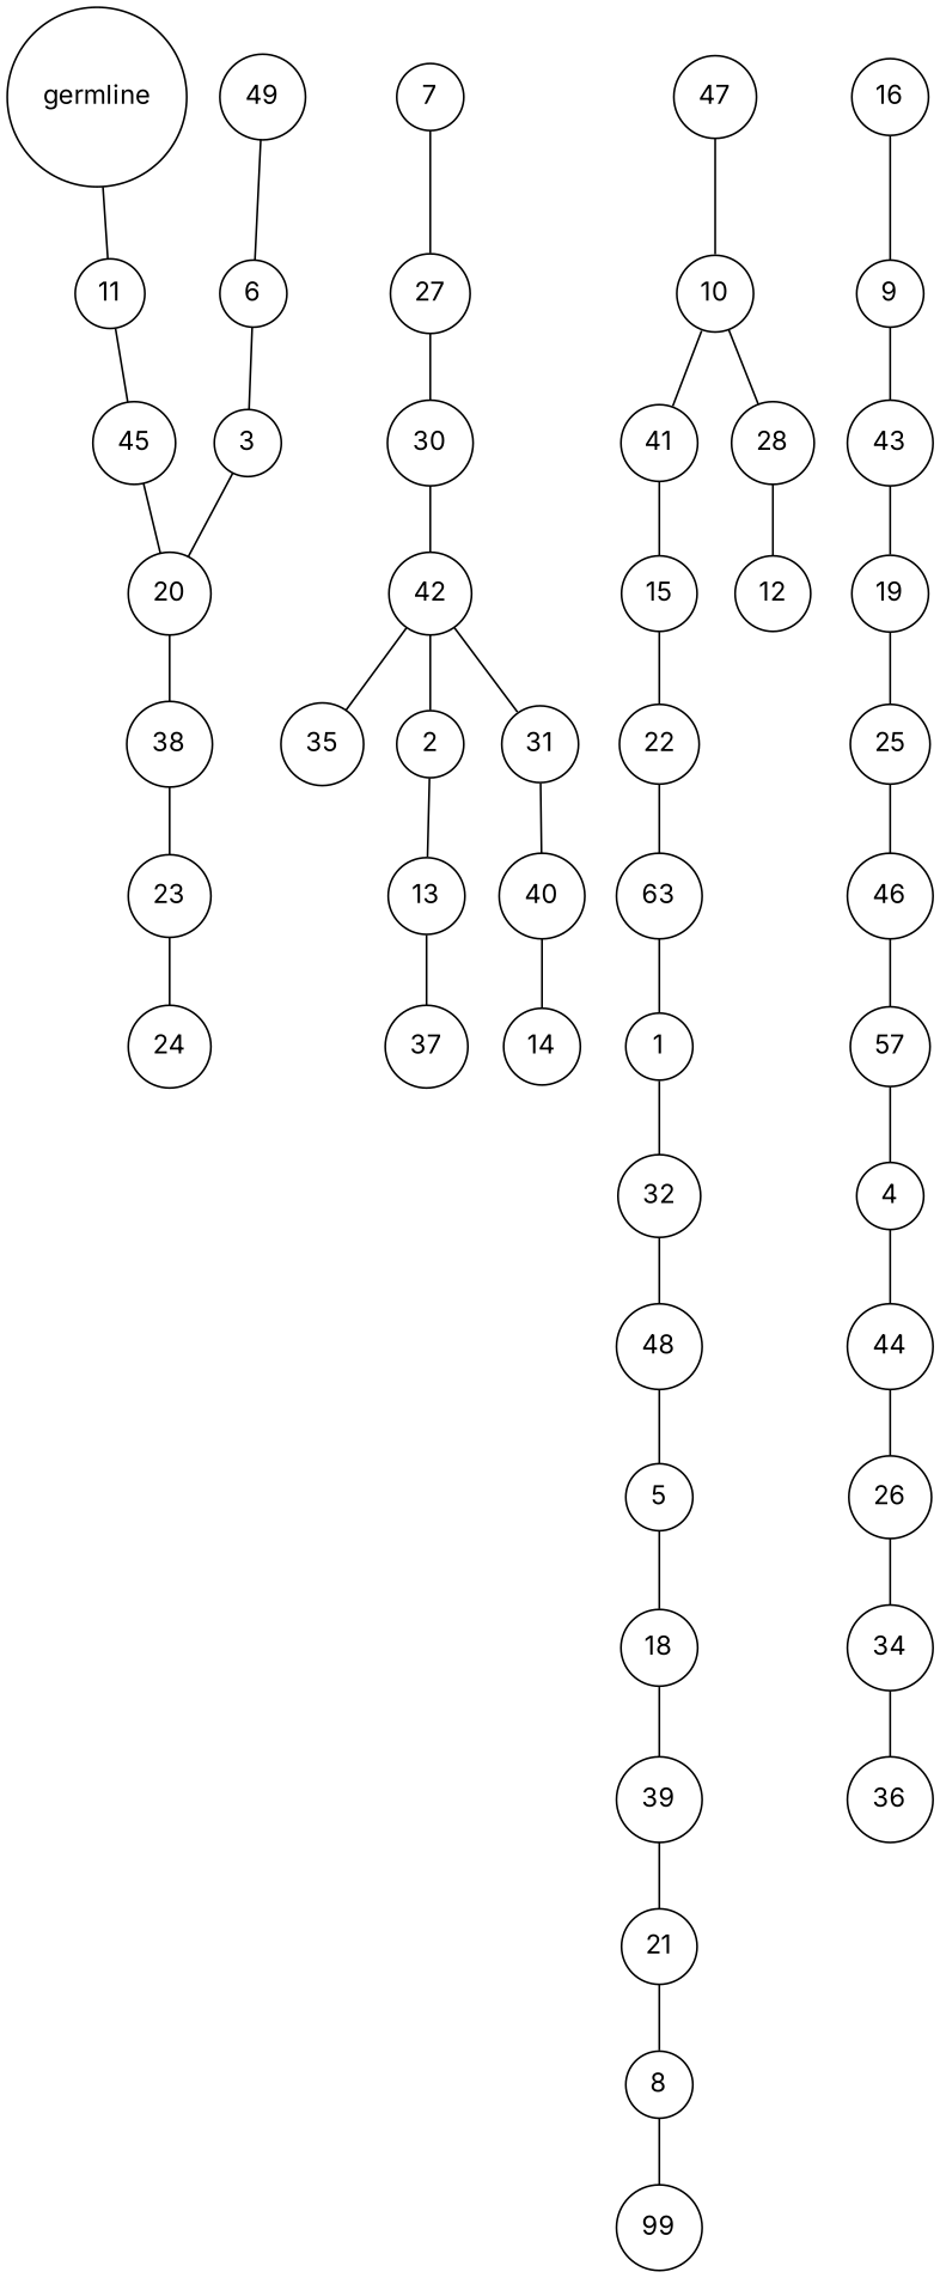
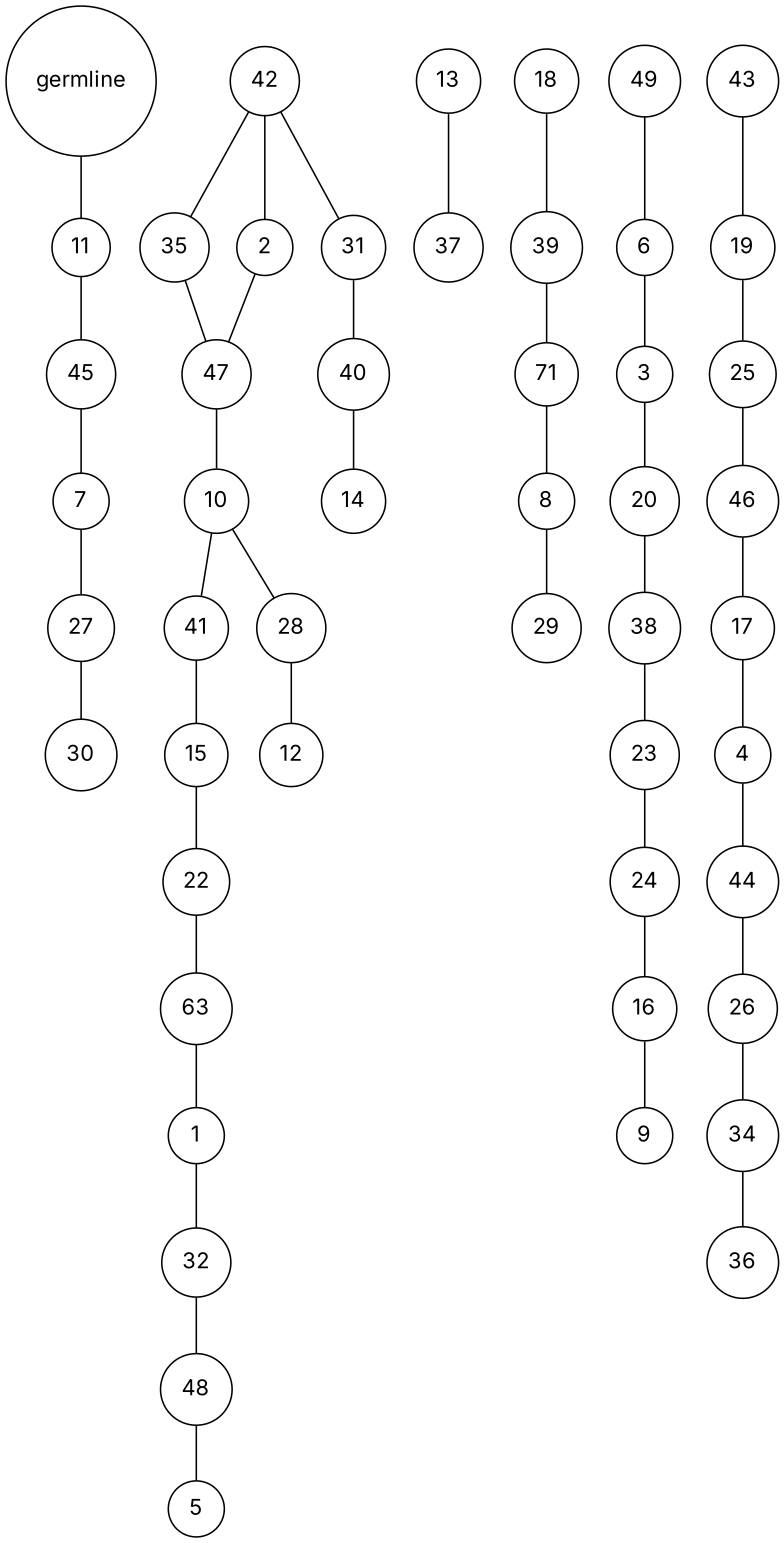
  graph {
    fontname=Inter
    rankdir=UD
    splines=line
    node [fontname=Inter shape=circle]
    edge [fontname=Inter]
    n1 [label=germline]
    n2 [label=11]
    n3 [label=45]
    n4 [label=7]
    n5 [label=27]
    n6 [label=30]
    n7 [label=42]
    n8 [label=35]
    n9 [label=2]
    n10 [label=31]
    n11 [label=47]
    n12 [label=13]
    n13 [label=40]
    n14 [label=10]
    n15 [label=41]
    n16 [label=28]
    n17 [label=15]
    n18 [label=12]
    n19 [label=22]
    n20 [label=63]
    n21 [label=1]
    n22 [label=32]
    n23 [label=48]
    n24 [label=5]
    n25 [label=18]
    n26 [label=39]
-   n27 [label=21]
+   n27 [label=71]
    n28 [label=8]
-   n29 [label=99]
+   n29 [label=29]
    n30 [label=37]
    n31 [label=49]
    n32 [label=6]
    n33 [label=3]
    n34 [label=20]
    n35 [label=38]
    n36 [label=23]
    n37 [label=24]
    n38 [label=16]
    n39 [label=9]
    n40 [label=43]
    n41 [label=19]
    n42 [label=25]
    n43 [label=46]
-   n44 [label=57]
+   n44 [label=17]
    n45 [label=4]
    n46 [label=44]
    n47 [label=26]
    n48 [label=34]
    n49 [label=36]
    n50 [label=14]
    n1 -- n2
    n2 -- n3
-   n3 -- n34
+   n3 -- n4
    n4 -- n5
    n5 -- n6
-   n6 -- n7
    n7 -- n8
    n7 -- n9
    n7 -- n10
-   n9 -- n12
+   n8 -- n11
+   n9 -- n11
    n10 -- n13
    n11 -- n14
    n12 -- n30
    n13 -- n50
    n14 -- n15
    n14 -- n16
    n15 -- n17
    n16 -- n18
    n17 -- n19
    n19 -- n20
    n20 -- n21
    n21 -- n22
    n22 -- n23
    n23 -- n24
-   n24 -- n25
    n25 -- n26
    n26 -- n27
    n27 -- n28
    n28 -- n29
    n31 -- n32
    n32 -- n33
    n33 -- n34
    n34 -- n35
    n35 -- n36
    n36 -- n37
+   n37 -- n38
    n38 -- n39
-   n39 -- n40
    n40 -- n41
    n41 -- n42
    n42 -- n43
    n43 -- n44
    n44 -- n45
    n45 -- n46
    n46 -- n47
    n47 -- n48
    n48 -- n49
  }
